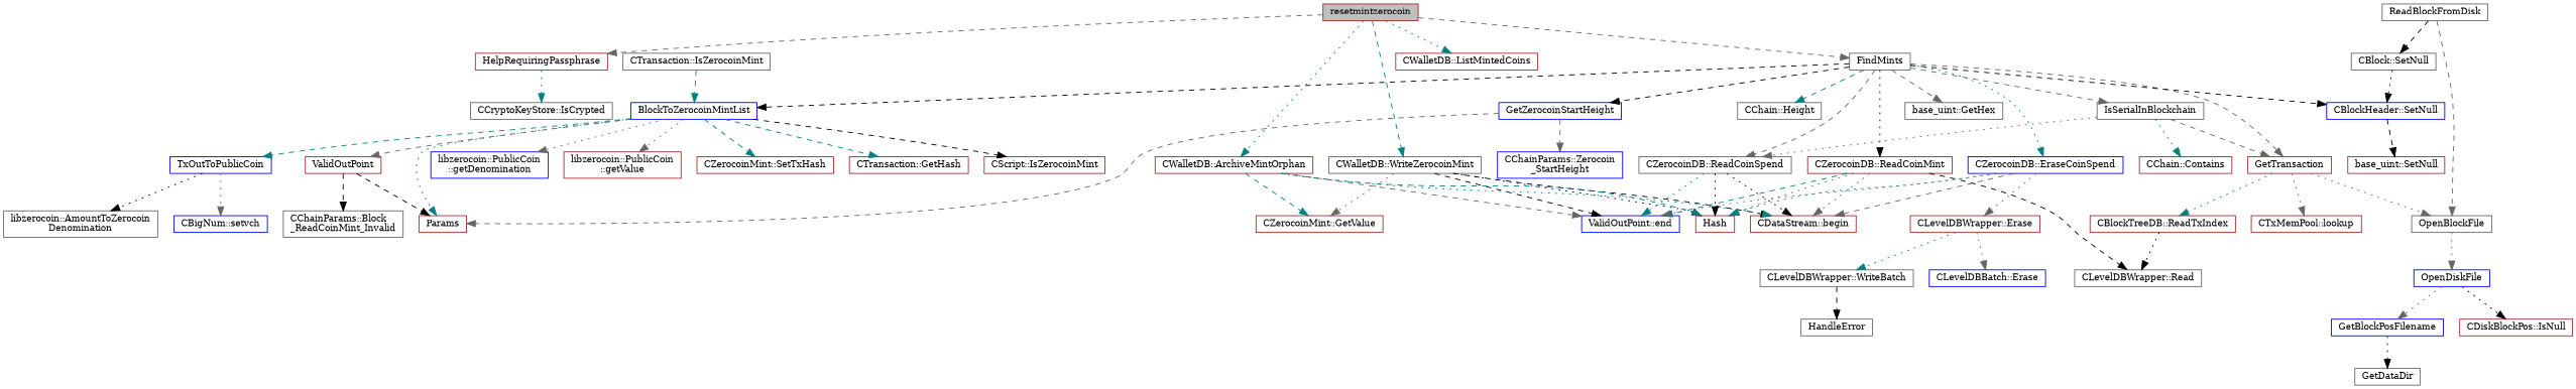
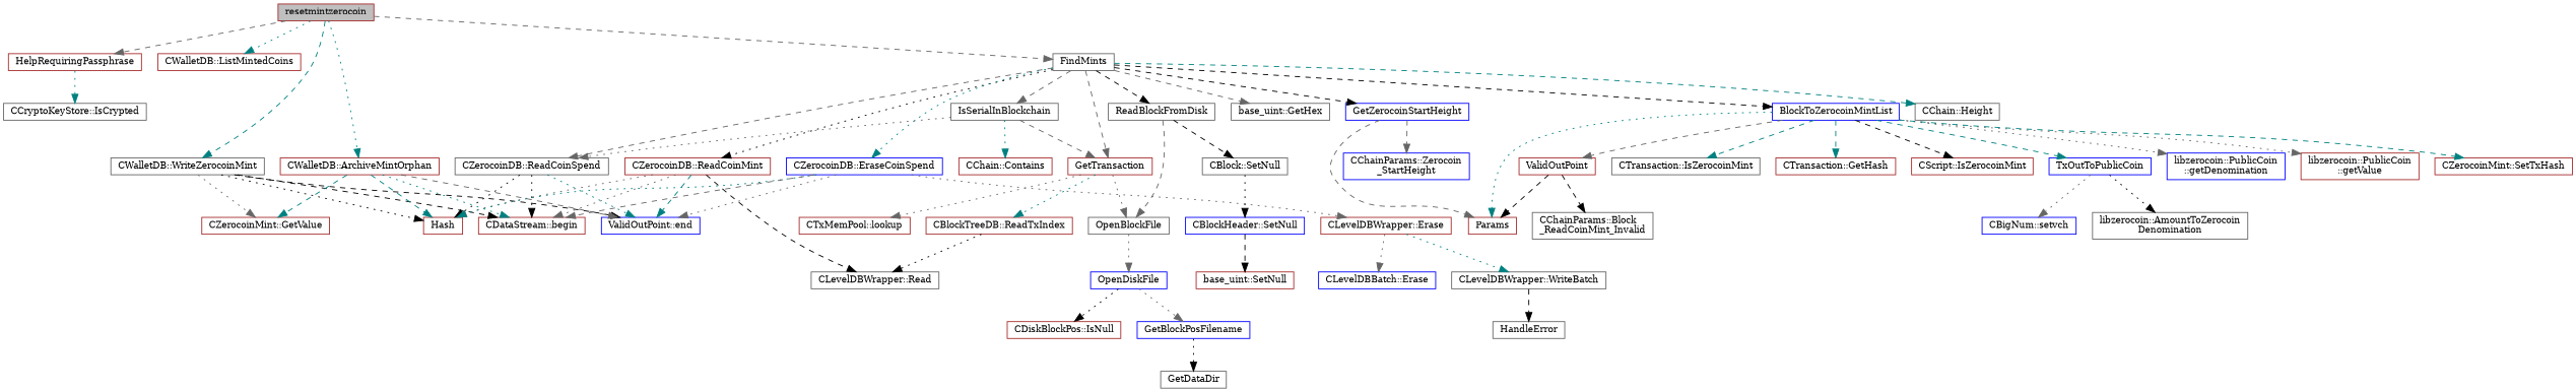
  digraph {
    fontname="DejaVu Serif"
    rankdir=TB
    node [color=brown fillcolor=white fontname="DejaVu Serif" fontsize=10 shape=record style=filled]
    edge [color=gray40 fontname="DejaVu Serif" fontsize=10 labelfontname=Helvetica labelfontsize=10 style=dashed]
    n1 [fillcolor=grey75 fontcolor=black height=0.2 label=resetmintzerocoin width=0.4]
    n2 [height=0.2 label=HelpRequiringPassphrase width=0.4]
    n3 [height=0.2 label="CWalletDB::ListMintedCoins" width=0.4]
    n4 [color=gray40 height=0.2 label=FindMints width=0.4]
    n5 [color=gray40 height=0.2 label="CWalletDB::WriteZerocoinMint" width=0.4]
    n6 [height=0.2 label="CWalletDB::ArchiveMintOrphan" width=0.4]
    n7 [color=gray40 height=0.2 label="CCryptoKeyStore::IsCrypted" width=0.4]
    n8 [height=0.2 label="CZerocoinDB::ReadCoinMint" width=0.4]
    n9 [height=0.2 label=GetTransaction width=0.4]
    n10 [color=gray40 height=0.2 label="base_uint::GetHex" width=0.4]
    n11 [color=gray40 height=0.2 label="CZerocoinDB::ReadCoinSpend" width=0.4]
    n12 [color=blue height=0.2 label="CZerocoinDB::EraseCoinSpend" width=0.4]
    n13 [color=gray40 height=0.2 label=IsSerialInBlockchain width=0.4]
    n14 [color=blue height=0.2 label=GetZerocoinStartHeight width=0.4]
    n15 [color=gray40 height=0.2 label="CChain::Height" width=0.4]
    n16 [color=gray40 height=0.2 label=ReadBlockFromDisk width=0.4]
    n17 [color=blue height=0.2 label=BlockToZerocoinMintList width=0.4]
    n18 [height=0.2 label=Hash width=0.4]
    n19 [height=0.2 label="CDataStream::begin" width=0.4]
    n20 [color=blue height=0.2 label="ValidOutPoint::end" width=0.4]
    n21 [height=0.2 label="CZerocoinMint::GetValue" width=0.4]
    n22 [color=gray40 height=0.2 label="CLevelDBWrapper::Read" width=0.4]
    n23 [height=0.2 label="CTxMemPool::lookup" width=0.4]
    n24 [height=0.2 label="CBlockTreeDB::ReadTxIndex" width=0.4]
    n25 [color=gray40 height=0.2 label=OpenBlockFile width=0.4]
    n26 [height=0.2 label="CLevelDBWrapper::Erase" width=0.4]
    n27 [height=0.2 label="CChain::Contains" width=0.4]
    n28 [height=0.2 label=Params width=0.4]
    n29 [color=blue height=0.2 label="CChainParams::Zerocoin\l_StartHeight" width=0.4]
    n30 [color=gray40 height=0.2 label="CBlock::SetNull" width=0.4]
    n31 [color=gray40 height=0.2 label="CTransaction::IsZerocoinMint" width=0.4]
    n32 [height=0.2 label=ValidOutPoint width=0.4]
    n33 [height=0.2 label="CTransaction::GetHash" width=0.4]
    n34 [height=0.2 label="CScript::IsZerocoinMint" width=0.4]
    n35 [color=blue height=0.2 label=TxOutToPublicCoin width=0.4]
    n36 [color=blue height=0.2 label="libzerocoin::PublicCoin\l::getDenomination" width=0.4]
    n37 [height=0.2 label="libzerocoin::PublicCoin\l::getValue" width=0.4]
    n38 [height=0.2 label="CZerocoinMint::SetTxHash" width=0.4]
    n39 [color=blue height=0.2 label=OpenDiskFile width=0.4]
    n40 [height=0.2 label="CDiskBlockPos::IsNull" width=0.4]
    n41 [color=blue height=0.2 label=GetBlockPosFilename width=0.4]
    n42 [color=gray40 height=0.2 label=GetDataDir width=0.4]
    n43 [color=blue height=0.2 label="CLevelDBBatch::Erase" width=0.4]
    n44 [color=gray40 height=0.2 label="CLevelDBWrapper::WriteBatch" width=0.4]
    n45 [color=gray40 height=0.2 label=HandleError width=0.4]
    n46 [color=blue height=0.2 label="CBlockHeader::SetNull" width=0.4]
    n47 [height=0.2 label="base_uint::SetNull" width=0.4]
    n48 [color=gray40 height=0.2 label="CChainParams::Block\l_ReadCoinMint_Invalid" width=0.4]
    n49 [color=blue height=0.2 label="CBigNum::setvch" width=0.4]
    n50 [color=gray40 height=0.2 label="libzerocoin::AmountToZerocoin\lDenomination" width=0.4]
    n1 -> n2
    n1 -> n3 [color=teal style=dotted]
    n1 -> n4
    n1 -> n5 [color=teal]
    n1 -> n6 [color=teal style=dotted]
    n2 -> n7 [color=teal style=dotted]
    n4 -> n8 [color=black style=dotted]
    n4 -> n9
    n4 -> n10
    n4 -> n11
    n4 -> n12 [color=teal style=dotted]
    n4 -> n13
    n4 -> n14 [color=black]
    n4 -> n15 [color=teal]
-   n4 -> n46 [color=black]
+   n4 -> n16 [color=black]
    n4 -> n17 [color=black]
    n5 -> n18 [color=black style=dotted]
    n5 -> n19 [color=black]
    n5 -> n20 [color=black]
    n5 -> n21 [style=dotted]
    n6 -> n18 [color=teal]
    n6 -> n19 [color=teal style=dotted]
    n6 -> n20
    n6 -> n21 [color=teal]
    n8 -> n18 [style=dotted]
    n8 -> n19 [style=dotted]
    n8 -> n20 [color=teal]
    n8 -> n22 [color=black]
    n9 -> n23 [style=dotted]
    n9 -> n24 [color=teal style=dotted]
    n9 -> n25 [style=dotted]
    n11 -> n18 [color=black style=dotted]
    n11 -> n19 [color=black style=dotted]
    n11 -> n20 [color=teal style=dotted]
    n12 -> n18 [color=teal style=dotted]
    n12 -> n19
    n12 -> n20 [style=dotted]
    n12 -> n26 [style=dotted]
    n13 -> n9
    n13 -> n11 [style=dotted]
    n13 -> n27 [color=teal style=dotted]
    n14 -> n28
    n14 -> n29
    n16 -> n25
    n16 -> n30 [color=black]
    n17 -> n28 [color=teal style=dotted]
-   n31 -> n17 [color=teal]
+   n17 -> n31 [color=teal]
    n17 -> n32
    n17 -> n33 [color=teal]
    n17 -> n34 [color=black]
    n17 -> n35 [color=teal]
    n17 -> n36 [style=dotted]
    n17 -> n37 [style=dotted]
    n17 -> n38 [color=teal]
    n24 -> n22 [color=black style=dotted]
    n25 -> n39 [style=dotted]
    n26 -> n43 [style=dotted]
    n26 -> n44 [color=teal style=dotted]
    n30 -> n46 [color=black style=dotted]
    n32 -> n28 [color=black]
    n32 -> n48 [color=black]
    n35 -> n49 [style=dotted]
    n35 -> n50 [color=black style=dotted]
    n39 -> n40 [color=black style=dotted]
    n39 -> n41 [style=dotted]
    n41 -> n42 [color=black style=dotted]
    n44 -> n45 [color=black]
    n46 -> n47 [color=black]
  }
